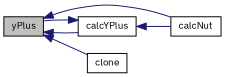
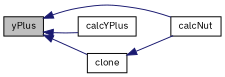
  digraph {
    rankdir=LR
    fontname="IBM Plex Sans"
    node [color=black fontname="IBM Plex Sans" fontsize=10 shape=record]
    edge [color=midnightblue dir=back fontname="IBM Plex Sans" fontsize=10 labelfontname=Helvetica labelfontsize=10 style=solid]
    n1 [fillcolor=grey75 fontcolor=black height=0.2 label=yPlus style=filled width=0.4]
    n2 [height=0.2 label=calcNut width=0.4]
    n3 [height=0.2 label=calcYPlus width=0.4]
    n4 [height=0.2 label=clone width=0.4]
    n1 -> n2
    n1 -> n3
    n1 -> n4
-   n3 -> n1
-   n3 -> n2
+   n4 -> n2
  }
